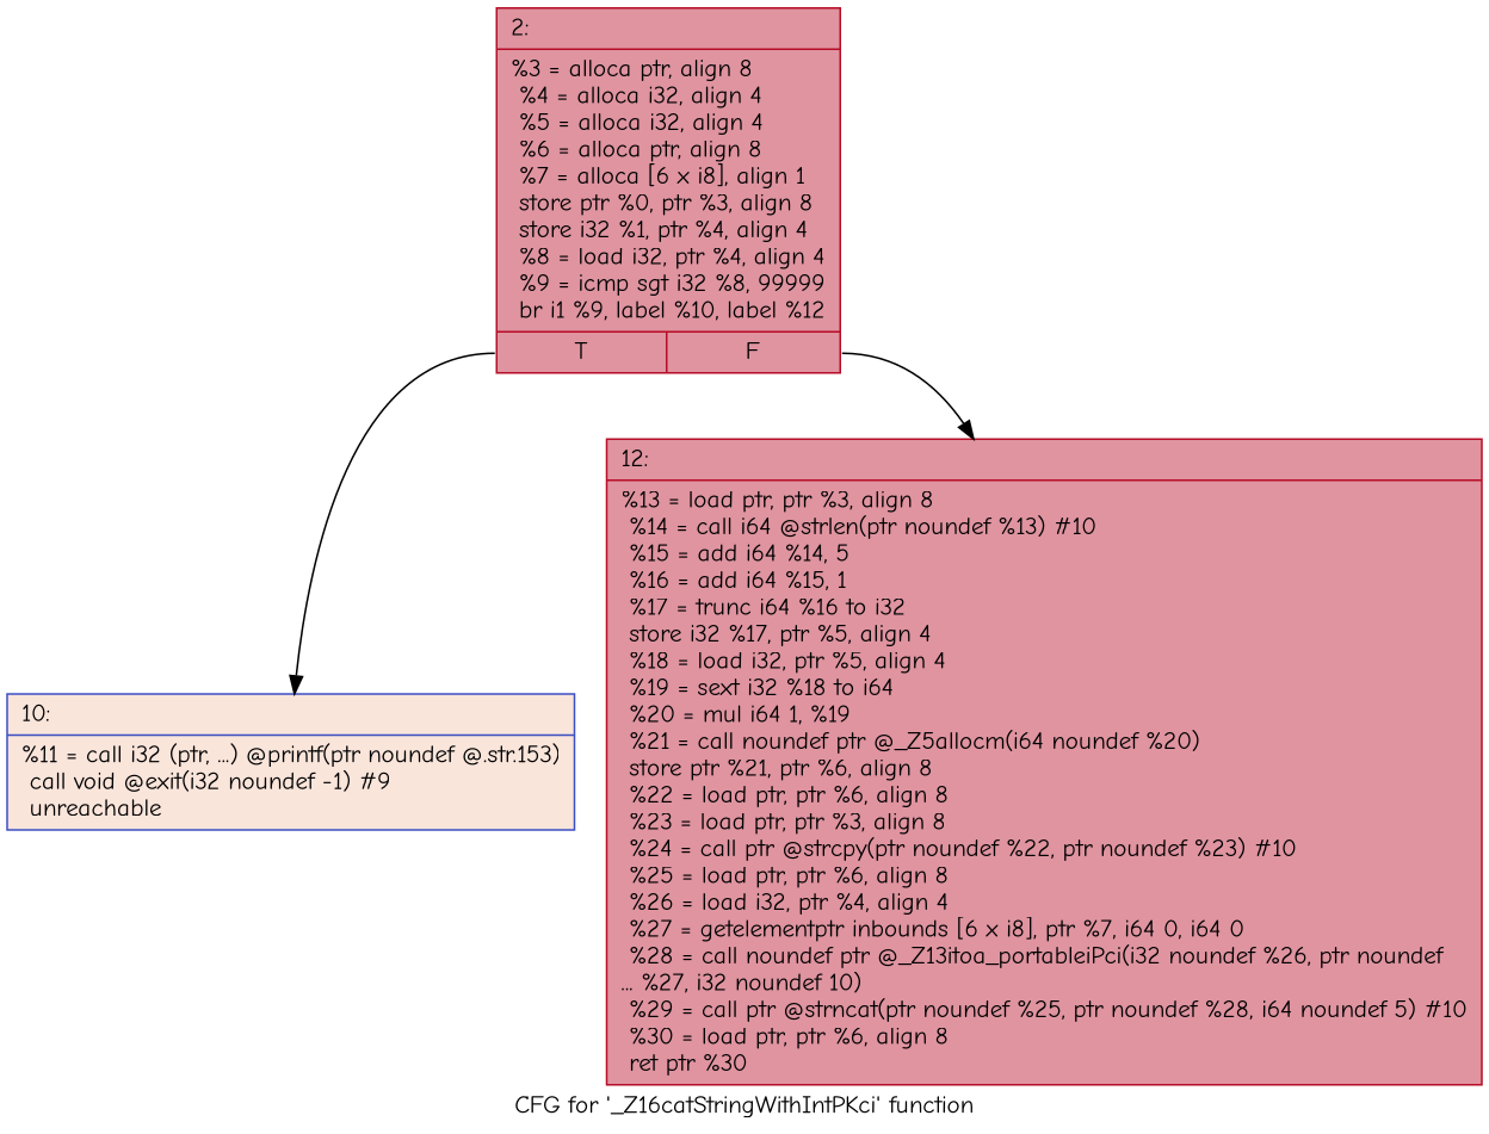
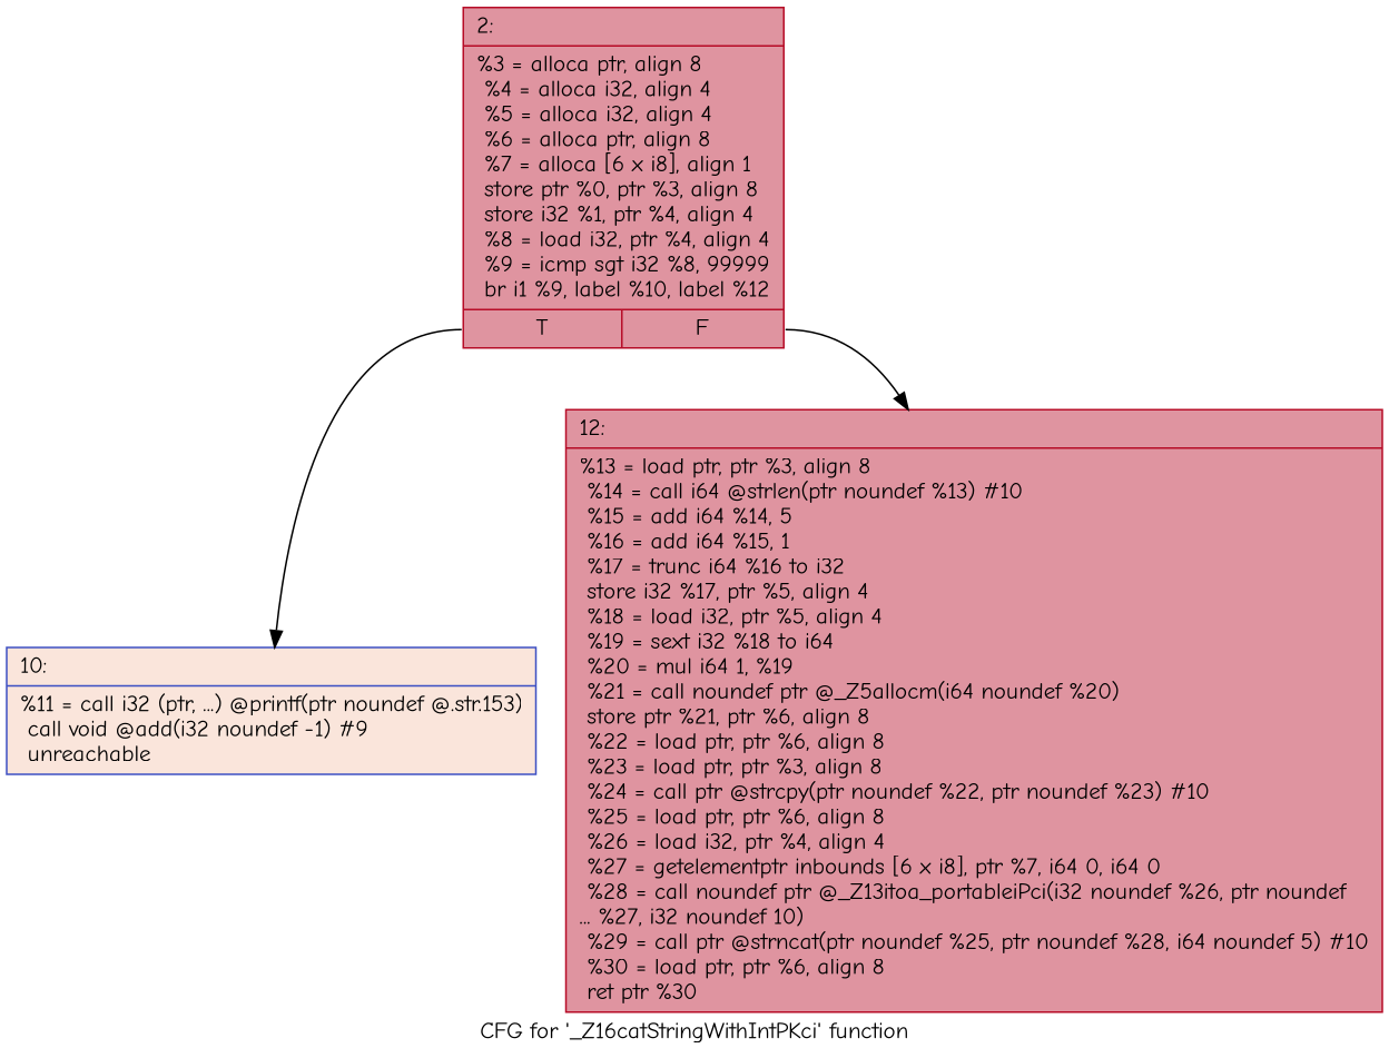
  digraph {
    label="CFG for '_Z16catStringWithIntPKci' function"
    fontname="Comic Neue"
    node [color="#b70d28ff" fillcolor="#b70d2870" fontname="Comic Neue" shape=record style=filled]
    edge [fontname="Comic Neue"]
    n1 [label="{2:\l|  %3 = alloca ptr, align 8\l  %4 = alloca i32, align 4\l  %5 = alloca i32, align 4\l  %6 = alloca ptr, align 8\l  %7 = alloca [6 x i8], align 1\l  store ptr %0, ptr %3, align 8\l  store i32 %1, ptr %4, align 4\l  %8 = load i32, ptr %4, align 4\l  %9 = icmp sgt i32 %8, 99999\l  br i1 %9, label %10, label %12\l|{<s0>T|<s1>F}}"]
-   n2 [color="#3d50c3ff" fillcolor="#f4c5ad70" label="{10:\l|  %11 = call i32 (ptr, ...) @printf(ptr noundef @.str.153)\l  call void @exit(i32 noundef -1) #9\l  unreachable\l}"]
+   n2 [color="#3d50c3ff" fillcolor="#f4c5ad70" label="{10:\l|  %11 = call i32 (ptr, ...) @printf(ptr noundef @.str.153)\l  call void @add(i32 noundef -1) #9\l  unreachable\l}"]
    n3 [label="{12:\l|  %13 = load ptr, ptr %3, align 8\l  %14 = call i64 @strlen(ptr noundef %13) #10\l  %15 = add i64 %14, 5\l  %16 = add i64 %15, 1\l  %17 = trunc i64 %16 to i32\l  store i32 %17, ptr %5, align 4\l  %18 = load i32, ptr %5, align 4\l  %19 = sext i32 %18 to i64\l  %20 = mul i64 1, %19\l  %21 = call noundef ptr @_Z5allocm(i64 noundef %20)\l  store ptr %21, ptr %6, align 8\l  %22 = load ptr, ptr %6, align 8\l  %23 = load ptr, ptr %3, align 8\l  %24 = call ptr @strcpy(ptr noundef %22, ptr noundef %23) #10\l  %25 = load ptr, ptr %6, align 8\l  %26 = load i32, ptr %4, align 4\l  %27 = getelementptr inbounds [6 x i8], ptr %7, i64 0, i64 0\l  %28 = call noundef ptr @_Z13itoa_portableiPci(i32 noundef %26, ptr noundef\l... %27, i32 noundef 10)\l  %29 = call ptr @strncat(ptr noundef %25, ptr noundef %28, i64 noundef 5) #10\l  %30 = load ptr, ptr %6, align 8\l  ret ptr %30\l}"]
    n1 -> n2 [tailport=s0]
    n1 -> n3 [tailport=s1]
  }
